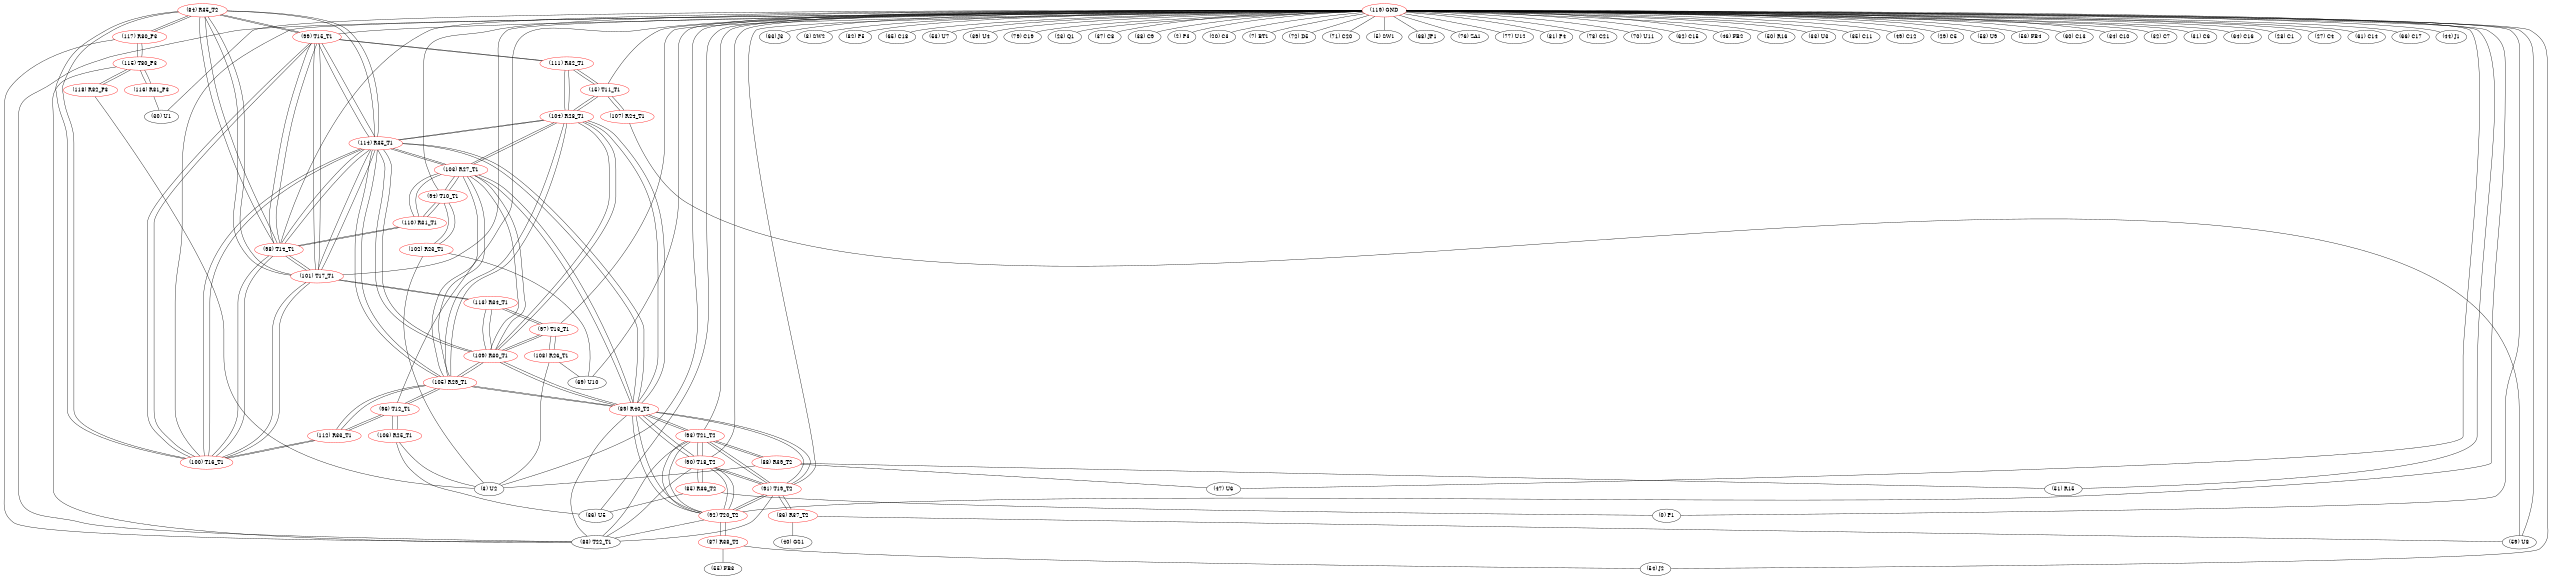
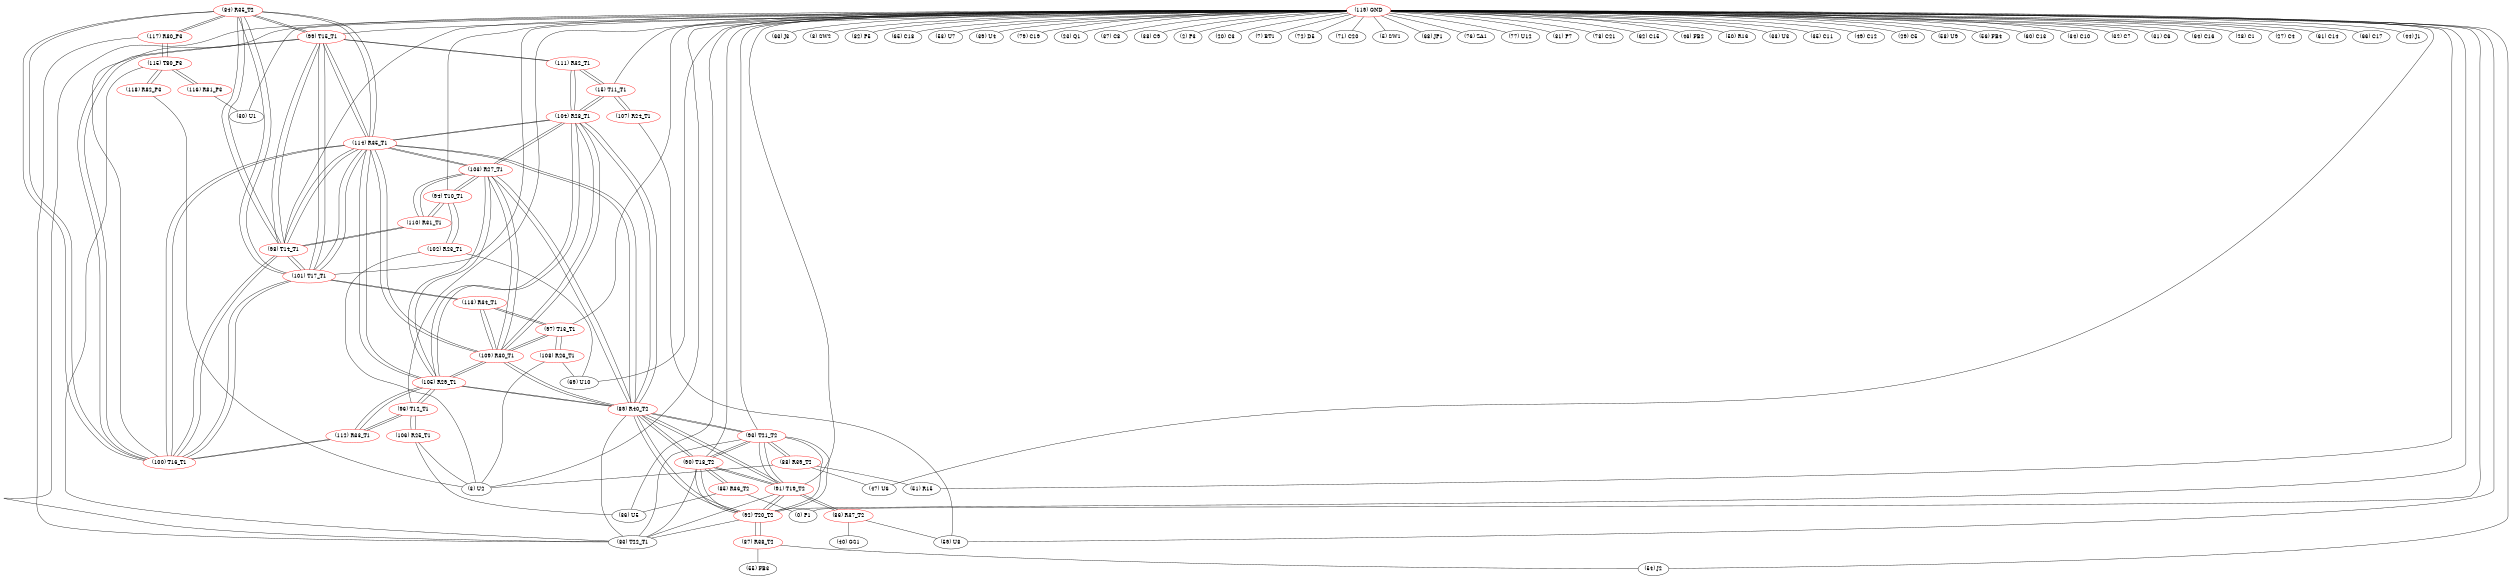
  graph {
    n1 [color=red label="(84) R35_T2"]
    n2 [color=red label="(99) T15_T1"]
    n3 [color=red label="(100) T16_T1"]
    n4 [color=red label="(98) T14_T1"]
    n5 [color=red label="(101) T17_T1"]
    n6 [color=red label="(114) R35_T1"]
    n7 [color=red label="(117) R80_P3"]
    n8 [color=red label="(111) R32_T1"]
    n9 [color=red label="(112) R33_T1"]
    n10 [color=red label="(110) R31_T1"]
    n11 [color=red label="(113) R34_T1"]
    n12 [color=red label="(89) R40_T2"]
    n13 [color=red label="(105) R29_T1"]
    n14 [color=red label="(104) R28_T1"]
    n15 [color=red label="(109) R30_T1"]
    n16 [color=red label="(103) R27_T1"]
    n17 [label="(83) T22_T1"]
    n18 [color=red label="(115) T80_P3"]
    n19 [color=red label="(15) T11_T1"]
    n20 [color=red label="(96) T12_T1"]
    n21 [color=red label="(94) T10_T1"]
    n22 [color=red label="(97) T13_T1"]
    n23 [color=red label="(90) T18_T2"]
    n24 [color=red label="(91) T19_T2"]
    n25 [color=red label="(92) T20_T2"]
    n26 [color=red label="(93) T21_T2"]
    n27 [color=red label="(116) R81_P3"]
    n28 [color=red label="(118) R82_P3"]
    n29 [color=red label="(85) R36_T2"]
    n30 [label="(36) U5"]
    n31 [label="(0) P1"]
    n32 [color=red label="(86) R37_T2"]
    n33 [color=red label="(87) R38_T2"]
    n34 [color=red label="(88) R39_T2"]
    n35 [label="(59) U8"]
    n36 [label="(40) GS1"]
    n37 [label="(55) FB3"]
    n38 [label="(54) J2"]
    n39 [label="(47) U6"]
    n40 [label="(51) R15"]
    n41 [label="(3) U2"]
    n42 [color=red label="(106) R25_T1"]
    n43 [color=red label="(107) R24_T1"]
    n44 [color=red label="(108) R26_T1"]
    n45 [color=red label="(102) R23_T1"]
    n46 [label="(69) U10"]
    n47 [label="(30) U1"]
    n48 [color=red label="(119) GND"]
    n49 [label="(63) J3"]
    n50 [label="(8) SW2"]
    n51 [label="(82) P5"]
    n52 [label="(65) C18"]
    n53 [label="(53) U7"]
    n54 [label="(39) U4"]
    n55 [label="(79) C19"]
    n56 [label="(23) Q1"]
    n57 [label="(37) C8"]
    n58 [label="(38) C9"]
    n59 [label="(2) P3"]
    n60 [label="(20) C3"]
    n61 [label="(7) BT1"]
    n62 [label="(72) D5"]
    n63 [label="(71) C20"]
    n64 [label="(5) SW1"]
    n65 [label="(68) JP1"]
    n66 [label="(76) ZA1"]
    n67 [label="(77) U12"]
-   n68 [label="(81) P4"]
+   n68 [label="(81) P7"]
    n69 [label="(78) C21"]
-   n70 [label="(70) U11"]
    n71 [label="(62) C15"]
    n72 [label="(46) FB2"]
    n73 [label="(50) R16"]
    n74 [label="(33) U3"]
    n75 [label="(35) C11"]
    n76 [label="(49) C12"]
    n77 [label="(29) C5"]
    n78 [label="(58) U9"]
    n79 [label="(56) FB4"]
    n80 [label="(60) C13"]
    n81 [label="(34) C10"]
    n82 [label="(32) C7"]
    n83 [label="(31) C6"]
    n84 [label="(64) C16"]
    n85 [label="(28) C1"]
    n86 [label="(27) C4"]
    n87 [label="(61) C14"]
    n88 [label="(66) C17"]
    n89 [label="(44) J1"]
    n1 -- n2
    n1 -- n3
    n1 -- n4
    n1 -- n5
    n1 -- n6
    n1 -- n7
    n2 -- n1
    n2 -- n3
    n2 -- n4
    n2 -- n5
    n2 -- n6
    n2 -- n8
    n3 -- n1
    n3 -- n2
    n3 -- n4
    n3 -- n5
    n3 -- n6
    n3 -- n9
    n4 -- n1
    n4 -- n2
    n4 -- n3
    n4 -- n5
    n4 -- n6
    n4 -- n10
    n5 -- n1
    n5 -- n2
    n5 -- n3
    n5 -- n4
    n5 -- n6
    n5 -- n11
    n6 -- n1
    n6 -- n2
    n6 -- n3
    n6 -- n4
    n6 -- n5
    n6 -- n12
    n6 -- n13
    n6 -- n14
    n6 -- n15
    n6 -- n16
    n7 -- n1
    n7 -- n17
    n7 -- n18
    n8 -- n2
    n8 -- n14
    n8 -- n19
    n9 -- n3
    n9 -- n13
    n9 -- n20
    n10 -- n4
    n10 -- n16
    n10 -- n21
    n11 -- n5
    n11 -- n15
    n11 -- n22
    n12 -- n6
    n12 -- n13
    n12 -- n14
    n12 -- n15
    n12 -- n16
    n12 -- n17
    n12 -- n23
    n12 -- n24
    n12 -- n25
    n12 -- n26
    n13 -- n6
    n13 -- n9
    n13 -- n12
    n13 -- n14
    n13 -- n15
    n13 -- n16
    n13 -- n20
    n14 -- n6
    n14 -- n8
    n14 -- n12
    n14 -- n13
    n14 -- n15
    n14 -- n16
    n14 -- n19
    n15 -- n6
    n15 -- n11
    n15 -- n12
    n15 -- n13
    n15 -- n14
    n15 -- n16
    n15 -- n22
    n16 -- n6
    n16 -- n10
    n16 -- n12
    n16 -- n13
    n16 -- n14
    n16 -- n15
    n16 -- n21
    n18 -- n7
    n18 -- n17
    n18 -- n27
    n18 -- n28
    n19 -- n8
    n19 -- n14
    n19 -- n43
    n20 -- n9
    n20 -- n13
    n20 -- n42
    n21 -- n10
    n21 -- n16
    n21 -- n45
    n22 -- n11
    n22 -- n15
    n22 -- n44
    n23 -- n12
    n23 -- n17
    n23 -- n24
    n23 -- n25
    n23 -- n26
    n23 -- n29
    n24 -- n12
    n24 -- n17
    n24 -- n23
    n24 -- n25
    n24 -- n26
    n24 -- n32
    n25 -- n12
    n25 -- n17
    n25 -- n23
    n25 -- n24
    n25 -- n26
    n25 -- n33
    n26 -- n12
    n26 -- n17
    n26 -- n23
    n26 -- n24
    n26 -- n25
    n26 -- n34
    n27 -- n18
    n27 -- n47
    n28 -- n18
    n28 -- n41
    n29 -- n23
    n29 -- n30
    n29 -- n31
    n32 -- n24
    n32 -- n35
    n32 -- n36
    n33 -- n25
    n33 -- n37
    n33 -- n38
    n34 -- n26
    n34 -- n39
    n34 -- n40
    n34 -- n41
    n42 -- n20
    n42 -- n30
    n42 -- n41
    n43 -- n19
    n43 -- n35
    n44 -- n22
    n44 -- n41
    n44 -- n46
    n45 -- n21
    n45 -- n41
    n45 -- n46
    n48 -- n2
    n48 -- n3
    n48 -- n4
    n48 -- n5
    n48 -- n17
    n48 -- n19
    n48 -- n20
    n48 -- n21
    n48 -- n22
    n48 -- n23
    n48 -- n24
    n48 -- n25
    n48 -- n26
    n48 -- n30
    n48 -- n31
    n48 -- n35
    n48 -- n38
    n48 -- n39
    n48 -- n40
    n48 -- n41
    n48 -- n46
    n48 -- n47
    n48 -- n49
    n48 -- n50
    n48 -- n51
    n48 -- n52
    n48 -- n53
    n48 -- n54
    n48 -- n55
    n48 -- n56
    n48 -- n57
    n48 -- n58
    n48 -- n59
    n48 -- n60
    n48 -- n61
    n48 -- n62
    n48 -- n63
    n48 -- n64
    n48 -- n65
    n48 -- n66
    n48 -- n67
    n48 -- n68
    n48 -- n69
-   n48 -- n70
    n48 -- n71
    n48 -- n72
    n48 -- n73
    n48 -- n74
    n48 -- n75
    n48 -- n76
    n48 -- n77
    n48 -- n78
    n48 -- n79
    n48 -- n80
    n48 -- n81
    n48 -- n82
    n48 -- n83
    n48 -- n84
    n48 -- n85
    n48 -- n86
    n48 -- n87
    n48 -- n88
    n48 -- n89
  }
